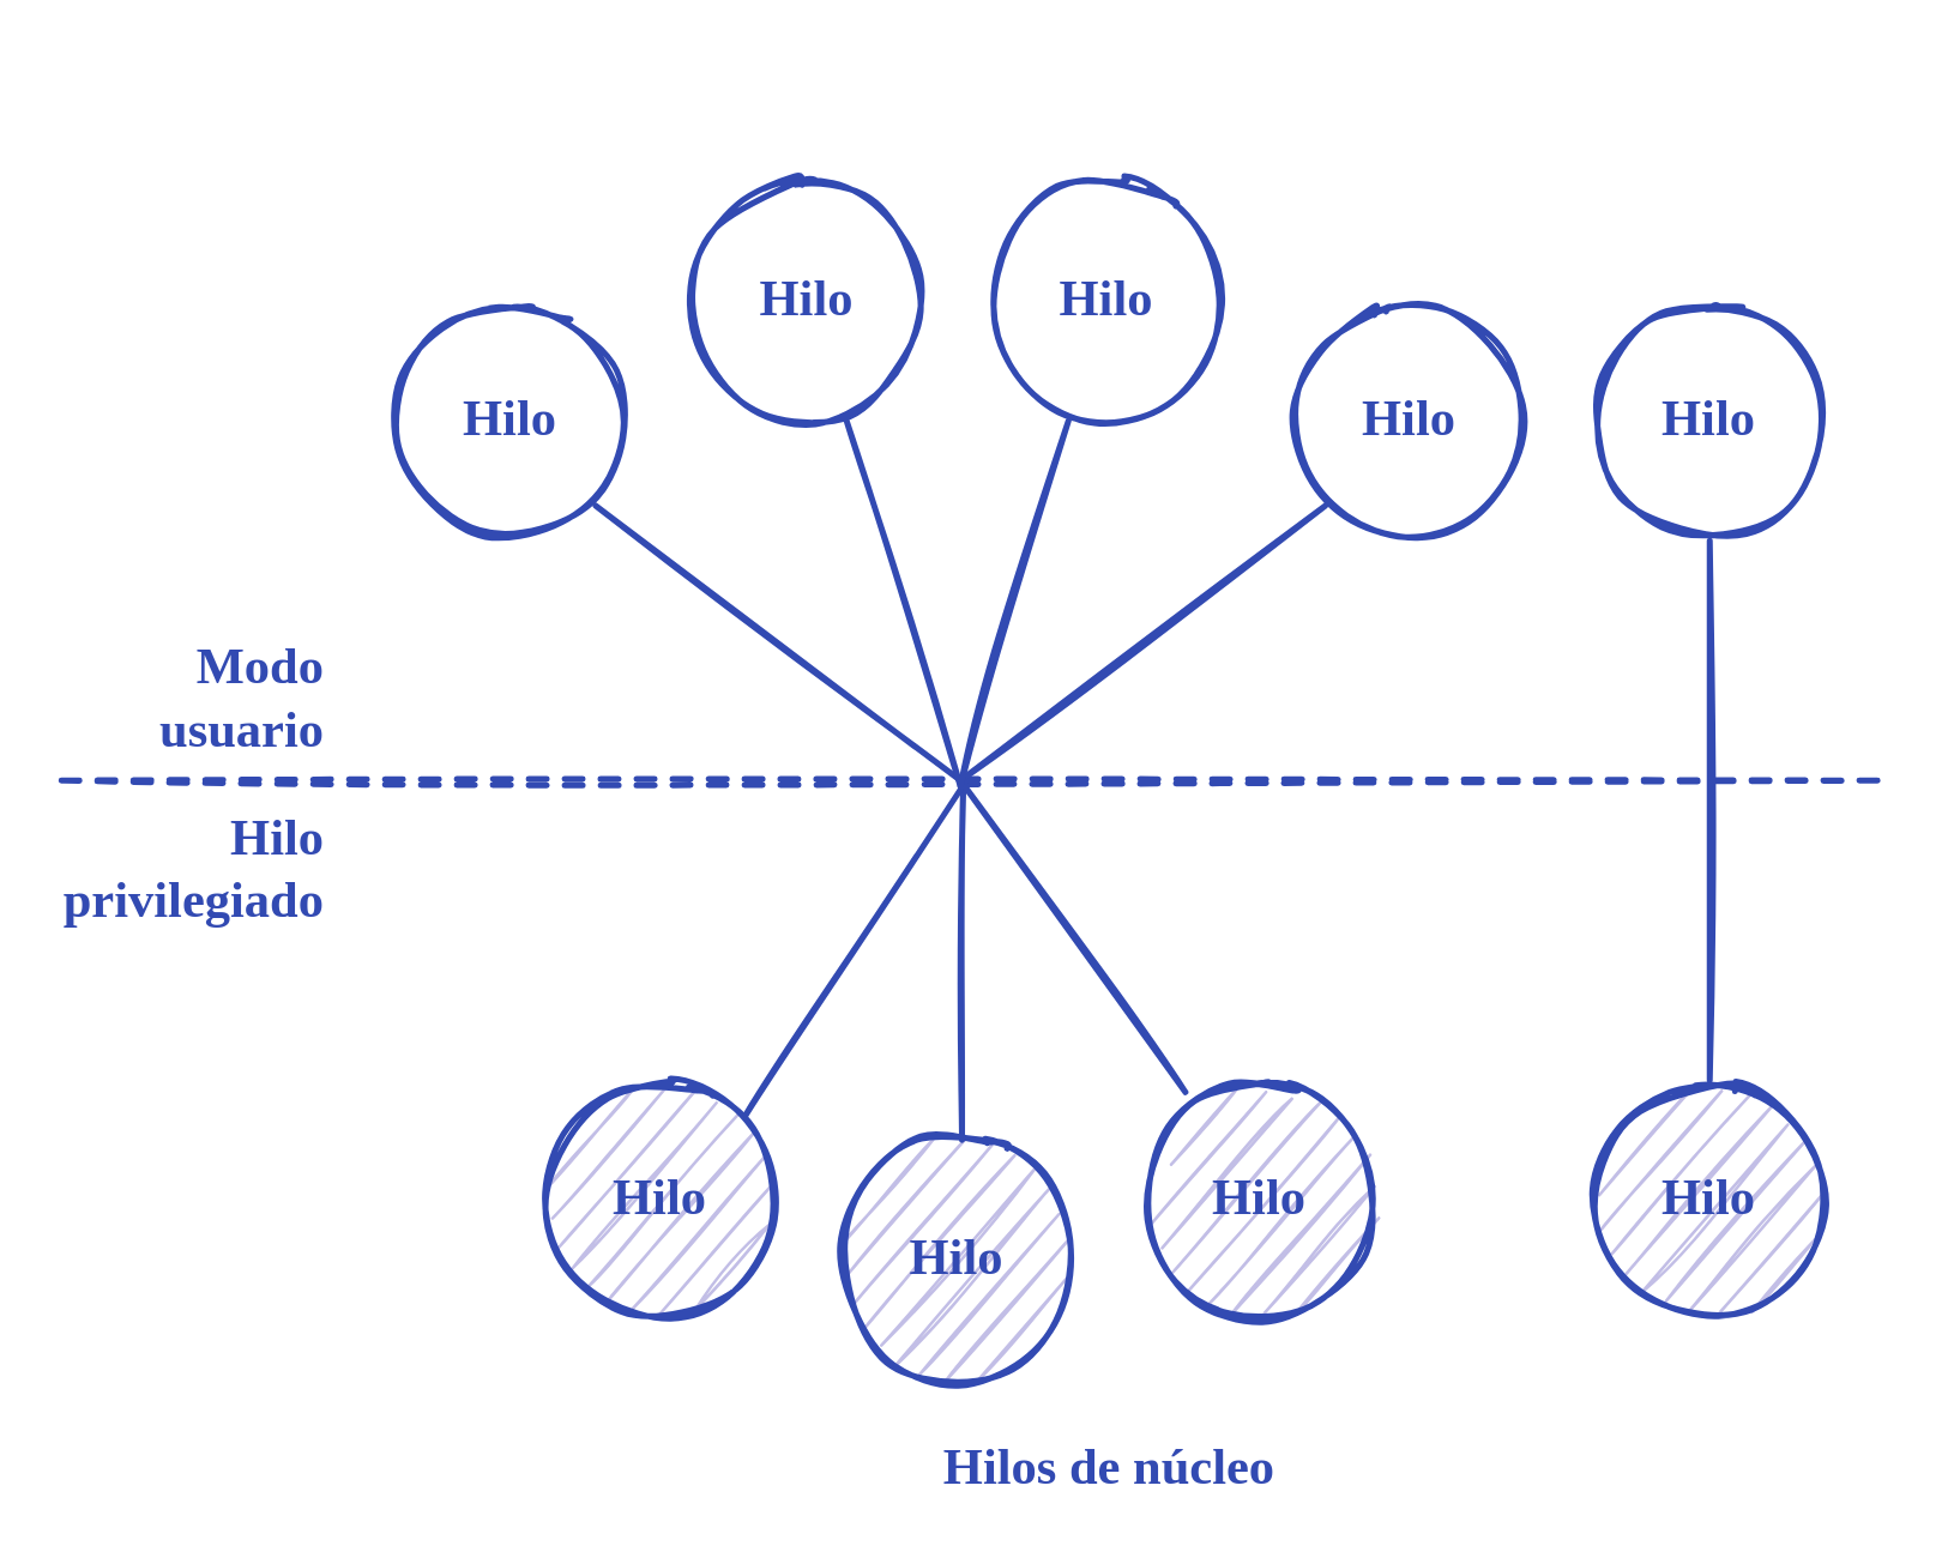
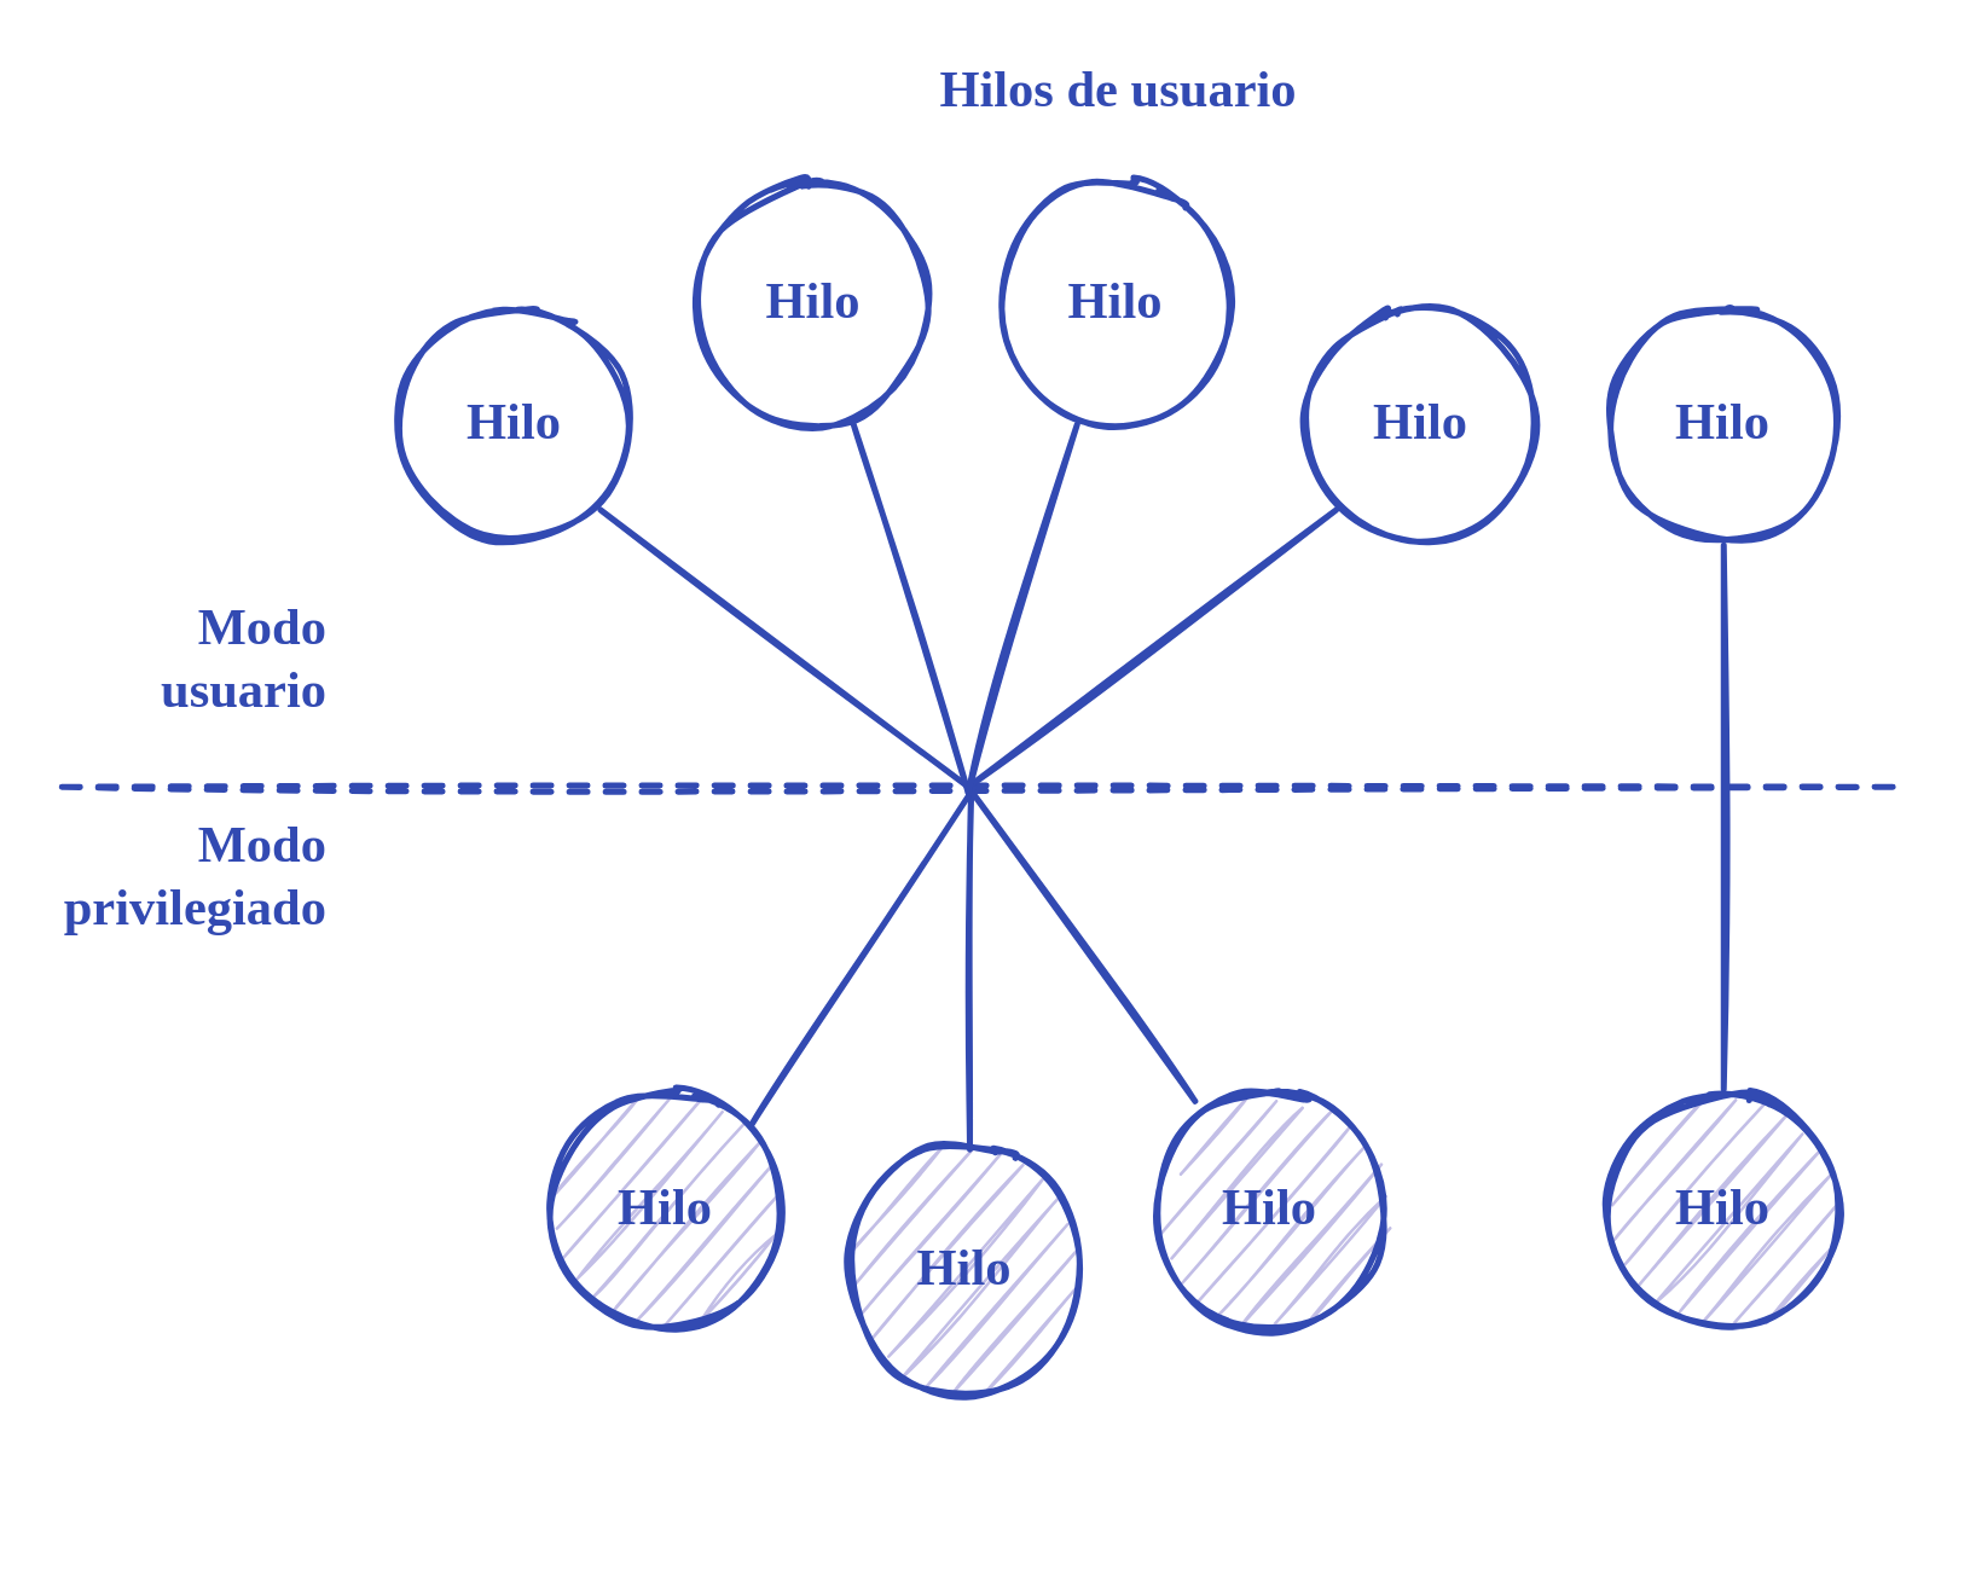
  <mxCell id="0" />
  <mxCell id="1" parent="0" />
- <mxCell id="2" value="Hilo privilegiado" style="text;html=1;strokeColor=none;fillColor=none;align=right;verticalAlign=middle;whiteSpace=wrap;rounded=0;shadow=0;sketch=1;fontFamily=Ink Free;fontSize=17;fontStyle=1;fontColor=#324ab2;" parent="1" vertex="1"><mxGeometry x="21" y="270" width="89" height="40" as="geometry" /></mxCell>
+ <mxCell id="2" value="Modo privilegiado" style="text;html=1;strokeColor=none;fillColor=none;align=right;verticalAlign=middle;whiteSpace=wrap;rounded=0;shadow=0;sketch=1;fontFamily=Ink Free;fontSize=17;fontStyle=1;fontColor=#324ab2;" parent="1" vertex="1"><mxGeometry x="21" y="270" width="89" height="40" as="geometry" /></mxCell>
  <mxCell id="3" value="&lt;b&gt;Hilo&lt;br&gt;&lt;/b&gt;" style="ellipse;whiteSpace=wrap;html=1;aspect=fixed;rounded=0;shadow=0;fontFamily=Ink Free;fontSize=17;strokeWidth=2;spacing=20;sketch=1;align=center;strokeColor=#324ab2;fontColor=#324ab2;fillColor=#c2bee6;" parent="1" vertex="1"><mxGeometry x="278.5" y="380" width="80" height="80" as="geometry" /></mxCell>
  <mxCell id="4" value="&lt;b&gt;Hilo&lt;br&gt;&lt;/b&gt;" style="ellipse;whiteSpace=wrap;html=1;aspect=fixed;rounded=0;shadow=0;fontFamily=Ink Free;fontSize=17;strokeWidth=2;fillColor=none;spacing=20;sketch=1;align=center;strokeColor=#324ab2;fontColor=#324ab2;" parent="1" vertex="1"><mxGeometry x="130" y="100" width="80" height="80" as="geometry" /></mxCell>
  <mxCell id="5" value="&lt;b&gt;Hilo&lt;br&gt;&lt;/b&gt;" style="ellipse;whiteSpace=wrap;html=1;aspect=fixed;rounded=0;shadow=0;fontFamily=Ink Free;fontSize=17;strokeWidth=2;fillColor=none;spacing=20;sketch=1;align=center;strokeColor=#324ab2;fontColor=#324ab2;" parent="1" vertex="1"><mxGeometry x="430" y="100" width="80" height="80" as="geometry" /></mxCell>
  <mxCell id="6" value="" style="endArrow=none;html=1;strokeWidth=2;rounded=0;shadow=0;fontFamily=Ink Free;fontSize=17;spacing=20;sketch=1;dashed=1;strokeColor=#324ab2;fontColor=#324ab2;" parent="1" edge="1"><mxGeometry width="50" height="50" relative="1" as="geometry"><mxPoint x="20" y="260" as="sourcePoint" /><mxPoint x="630" y="260" as="targetPoint" /></mxGeometry></mxCell>
  <mxCell id="7" value="&lt;b&gt;Hilo&lt;br&gt;&lt;/b&gt;" style="ellipse;whiteSpace=wrap;html=1;aspect=fixed;rounded=0;shadow=0;fontFamily=Ink Free;fontSize=17;strokeWidth=2;spacing=20;sketch=1;align=center;strokeColor=#324ab2;fontColor=#324ab2;fillColor=#c2bee6;" parent="1" vertex="1"><mxGeometry x="180" y="360" width="80" height="80" as="geometry" /></mxCell>
  <mxCell id="8" value="&lt;b&gt;Hilo&lt;br&gt;&lt;/b&gt;" style="ellipse;whiteSpace=wrap;html=1;aspect=fixed;rounded=0;shadow=0;fontFamily=Ink Free;fontSize=17;strokeWidth=2;spacing=20;sketch=1;align=center;strokeColor=#324ab2;fontColor=#324ab2;fillColor=#c2bee6;" parent="1" vertex="1"><mxGeometry x="380" y="360" width="80" height="80" as="geometry" /></mxCell>
- <mxCell id="10" value="Hilos de núcleo" style="text;html=1;fillColor=none;align=center;verticalAlign=middle;whiteSpace=wrap;rounded=0;shadow=0;fontFamily=Ink Free;fontSize=17;strokeWidth=2;spacing=20;sketch=1;fontStyle=1;fontColor=#324ab2;" parent="1" vertex="1"><mxGeometry x="290" y="480" width="160" height="20" as="geometry" /></mxCell>
- <mxCell id="11" value="Modo usuario" style="text;html=1;strokeColor=none;fillColor=none;align=right;verticalAlign=middle;whiteSpace=wrap;rounded=0;shadow=0;sketch=1;fontFamily=Ink Free;fontSize=17;fontStyle=1;fontColor=#324ab2;" parent="1" vertex="1"><mxGeometry x="40" y="215" width="70" height="35" as="geometry" /></mxCell>
+ <mxCell id="9" value="Hilos de usuario" style="text;html=1;fillColor=none;align=center;verticalAlign=middle;whiteSpace=wrap;rounded=0;shadow=0;fontFamily=Ink Free;fontSize=17;strokeWidth=2;spacing=20;sketch=1;fontStyle=1;fontColor=#324ab2;" parent="1" vertex="1"><mxGeometry x="290" y="20" width="160" height="20" as="geometry" /></mxCell>
+ <mxCell id="11" value="Modo usuario" style="text;html=1;strokeColor=none;fillColor=none;align=right;verticalAlign=middle;whiteSpace=wrap;rounded=0;shadow=0;sketch=1;fontFamily=Ink Free;fontSize=17;fontStyle=1;fontColor=#324ab2;" parent="1" vertex="1"><mxGeometry x="40" y="200" width="70" height="35" as="geometry" /></mxCell>
  <mxCell id="12" value="&lt;b&gt;Hilo&lt;br&gt;&lt;/b&gt;" style="ellipse;whiteSpace=wrap;html=1;aspect=fixed;rounded=0;shadow=0;fontFamily=Ink Free;fontSize=17;strokeWidth=2;fillColor=none;spacing=20;sketch=1;align=center;strokeColor=#324ab2;fontColor=#324ab2;" parent="1" vertex="1"><mxGeometry x="530" y="100" width="80" height="80" as="geometry" /></mxCell>
  <mxCell id="13" value="&lt;b&gt;Hilo&lt;br&gt;&lt;/b&gt;" style="ellipse;whiteSpace=wrap;html=1;aspect=fixed;rounded=0;shadow=0;fontFamily=Ink Free;fontSize=17;strokeWidth=2;spacing=20;sketch=1;align=center;strokeColor=#324ab2;fontColor=#324ab2;fillColor=#c2bee6;" parent="1" vertex="1"><mxGeometry x="530" y="360" width="80" height="80" as="geometry" /></mxCell>
  <mxCell id="14" style="rounded=0;orthogonalLoop=1;jettySize=auto;html=1;strokeWidth=2;shadow=0;fontFamily=Ink Free;fontSize=17;spacing=20;endArrow=none;sketch=1;strokeColor=#324ab2;fontColor=#324ab2;" parent="1" edge="1"><mxGeometry relative="1" as="geometry"><mxPoint x="570" y="180" as="sourcePoint" /><mxPoint x="570" y="360" as="targetPoint" /></mxGeometry></mxCell>
  <mxCell id="15" style="rounded=0;orthogonalLoop=1;jettySize=auto;html=1;exitX=0.5;exitY=0;exitDx=0;exitDy=0;strokeWidth=2;shadow=0;fontFamily=Ink Free;fontSize=17;spacing=20;endArrow=none;sketch=1;strokeColor=#324ab2;fontColor=#324ab2;" parent="1" edge="1"><mxGeometry relative="1" as="geometry"><mxPoint x="320.5" y="380" as="sourcePoint" /><mxPoint x="321" y="260" as="targetPoint" /></mxGeometry></mxCell>
  <mxCell id="16" style="rounded=0;orthogonalLoop=1;jettySize=auto;html=1;exitX=1;exitY=0;exitDx=0;exitDy=0;strokeWidth=2;shadow=0;fontFamily=Ink Free;fontSize=17;spacing=20;endArrow=none;sketch=1;strokeColor=#324ab2;fontColor=#324ab2;" parent="1" source="7" edge="1"><mxGeometry relative="1" as="geometry"><mxPoint x="247" y="366" as="sourcePoint" /><mxPoint x="321.96" y="260" as="targetPoint" /></mxGeometry></mxCell>
  <mxCell id="17" style="rounded=0;orthogonalLoop=1;jettySize=auto;html=1;exitX=0.188;exitY=0.05;exitDx=0;exitDy=0;strokeWidth=2;shadow=0;fontFamily=Ink Free;fontSize=17;spacing=20;endArrow=none;sketch=1;exitPerimeter=0;strokeColor=#324ab2;fontColor=#324ab2;" parent="1" source="8" edge="1"><mxGeometry relative="1" as="geometry"><mxPoint x="258.284" y="381.716" as="sourcePoint" /><mxPoint x="320" y="260" as="targetPoint" /></mxGeometry></mxCell>
  <mxCell id="18" style="rounded=0;orthogonalLoop=1;jettySize=auto;html=1;strokeWidth=2;shadow=0;fontFamily=Ink Free;fontSize=17;spacing=20;endArrow=none;sketch=1;entryX=1;entryY=1;entryDx=0;entryDy=0;strokeColor=#324ab2;fontColor=#324ab2;" parent="1" target="4" edge="1"><mxGeometry relative="1" as="geometry"><mxPoint x="320" y="260" as="sourcePoint" /><mxPoint x="331.96" y="270" as="targetPoint" /></mxGeometry></mxCell>
  <mxCell id="19" style="rounded=0;orthogonalLoop=1;jettySize=auto;html=1;strokeWidth=2;shadow=0;fontFamily=Ink Free;fontSize=17;spacing=20;endArrow=none;sketch=1;entryX=0;entryY=1;entryDx=0;entryDy=0;strokeColor=#324ab2;fontColor=#324ab2;" parent="1" target="5" edge="1"><mxGeometry relative="1" as="geometry"><mxPoint x="320" y="260" as="sourcePoint" /><mxPoint x="208.284" y="178.284" as="targetPoint" /></mxGeometry></mxCell>
  <mxCell id="20" value="&lt;b&gt;Hilo&lt;br&gt;&lt;/b&gt;" style="ellipse;whiteSpace=wrap;html=1;aspect=fixed;rounded=0;shadow=0;fontFamily=Ink Free;fontSize=17;strokeWidth=2;fillColor=none;spacing=20;sketch=1;align=center;points=[[0.924,-0.382]];strokeColor=#324ab2;fontColor=#324ab2;" parent="1" vertex="1"><mxGeometry x="228.5" y="60" width="80" height="80" as="geometry" /></mxCell>
  <mxCell id="21" value="&lt;b&gt;Hilo&lt;br&gt;&lt;/b&gt;" style="ellipse;whiteSpace=wrap;html=1;aspect=fixed;rounded=0;shadow=0;fontFamily=Ink Free;fontSize=17;strokeWidth=2;fillColor=none;spacing=20;sketch=1;align=center;;points=[[-0.924,-0.382]];strokeColor=#324ab2;fontColor=#324ab2;" parent="1" vertex="1"><mxGeometry x="328.5" y="60" width="80" height="80" as="geometry" /></mxCell>
  <mxCell id="22" style="rounded=0;orthogonalLoop=1;jettySize=auto;html=1;strokeWidth=2;shadow=0;fontFamily=Ink Free;fontSize=17;spacing=20;endArrow=none;sketch=1;strokeColor=#324ab2;fontColor=#324ab2;" parent="1" edge="1"><mxGeometry relative="1" as="geometry"><mxPoint x="282" y="140" as="sourcePoint" /><mxPoint x="320" y="262" as="targetPoint" /></mxGeometry></mxCell>
  <mxCell id="23" style="rounded=0;orthogonalLoop=1;jettySize=auto;html=1;strokeWidth=2;shadow=0;fontFamily=Ink Free;fontSize=17;spacing=20;endArrow=none;sketch=1;strokeColor=#324ab2;fontColor=#324ab2;" parent="1" edge="1"><mxGeometry relative="1" as="geometry"><mxPoint x="320" y="262" as="sourcePoint" /><mxPoint x="356" y="140" as="targetPoint" /></mxGeometry></mxCell>
